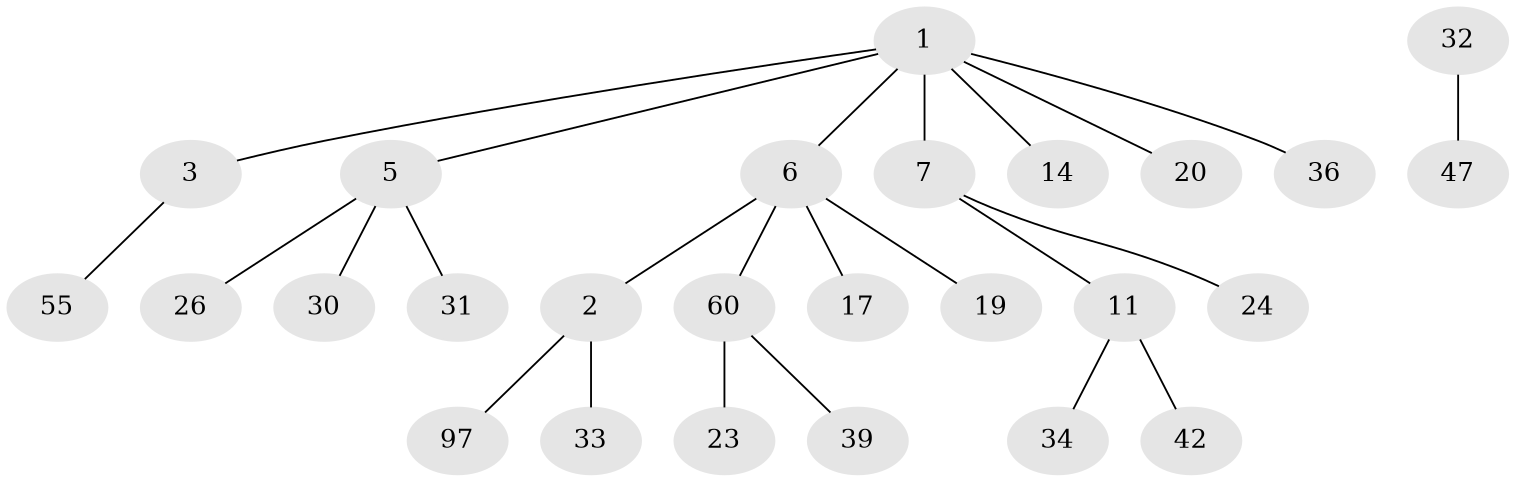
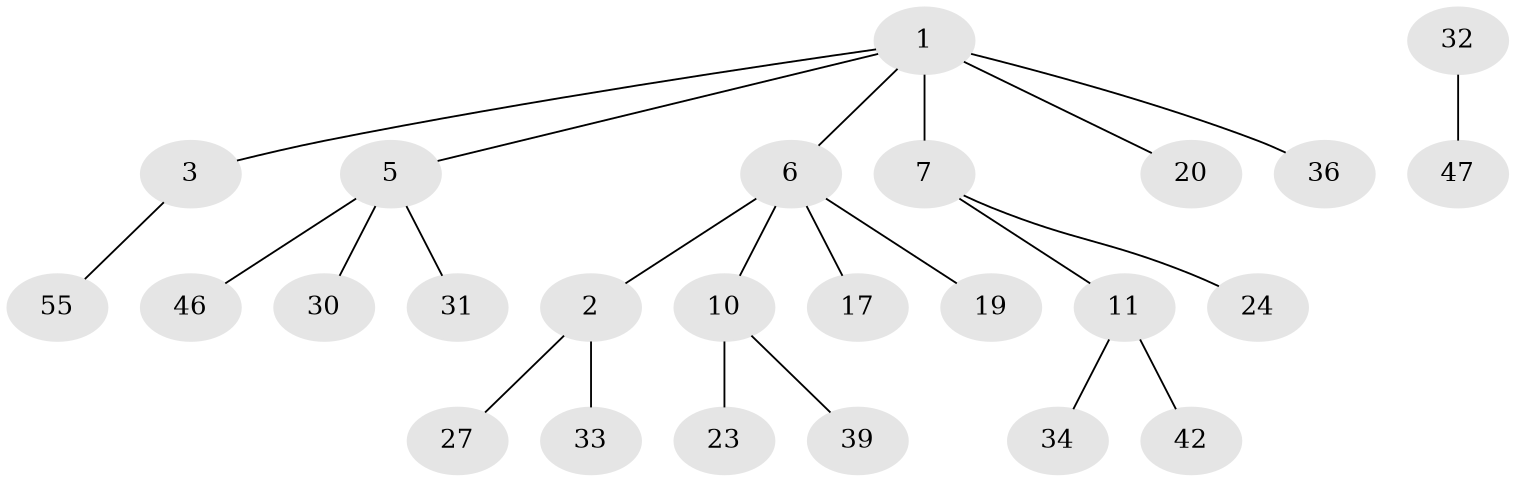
  graph {
    node [color=gray90 style=filled]
    1 [super="+2+4"]
    3 [super="+37+48"]
    5 [super="+12+16"]
    6 [super="+41+50"]
    7
-   14 [super="+53"]
    20
    36 [super="+51+38"]
    55
-   26 [super="+35"]
+   26 [super="+35" label=46]
    30
    31
    n13 [label=2 super="+15"]
-   10 [super="+22+18+13" label=60]
+   10 [super="+22+18+13"]
    17
    19
    11
    24
-   27 [super="+45" label=97]
+   27 [super="+45"]
    33
    23 [super="+28"]
    39
    34
    42 [super="+43"]
    32
    47
    1 -- 3
    1 -- 5
    1 -- 6
    1 -- 7
-   1 -- 14
    1 -- 20
    1 -- 36
    3 -- 55
    5 -- 26
    5 -- 30
    5 -- 31
    6 -- n13
    6 -- 10
    6 -- 17
    6 -- 19
    7 -- 11
    7 -- 24
    n13 -- 27
    n13 -- 33
    10 -- 23
    10 -- 39
    11 -- 34
    11 -- 42
    32 -- 47
  }
